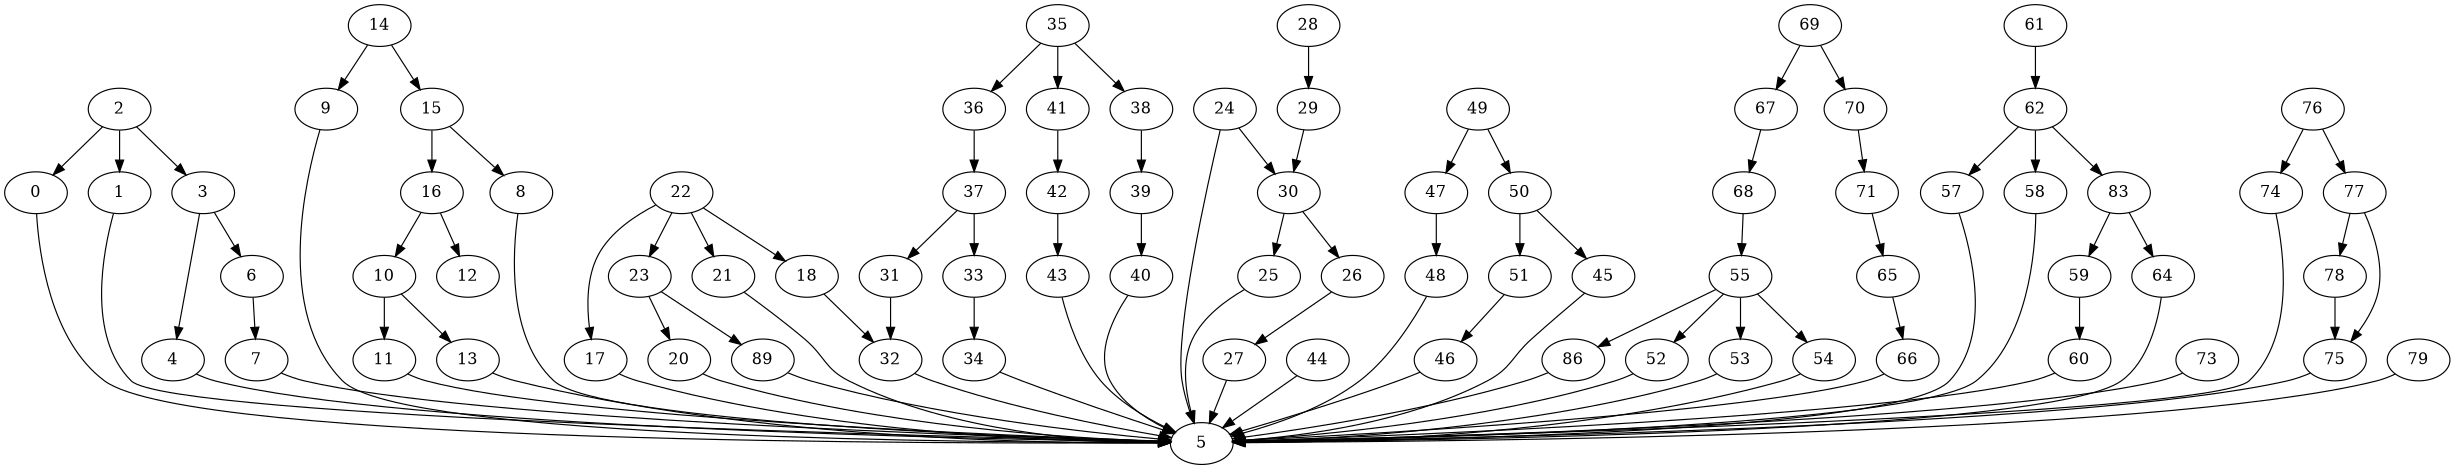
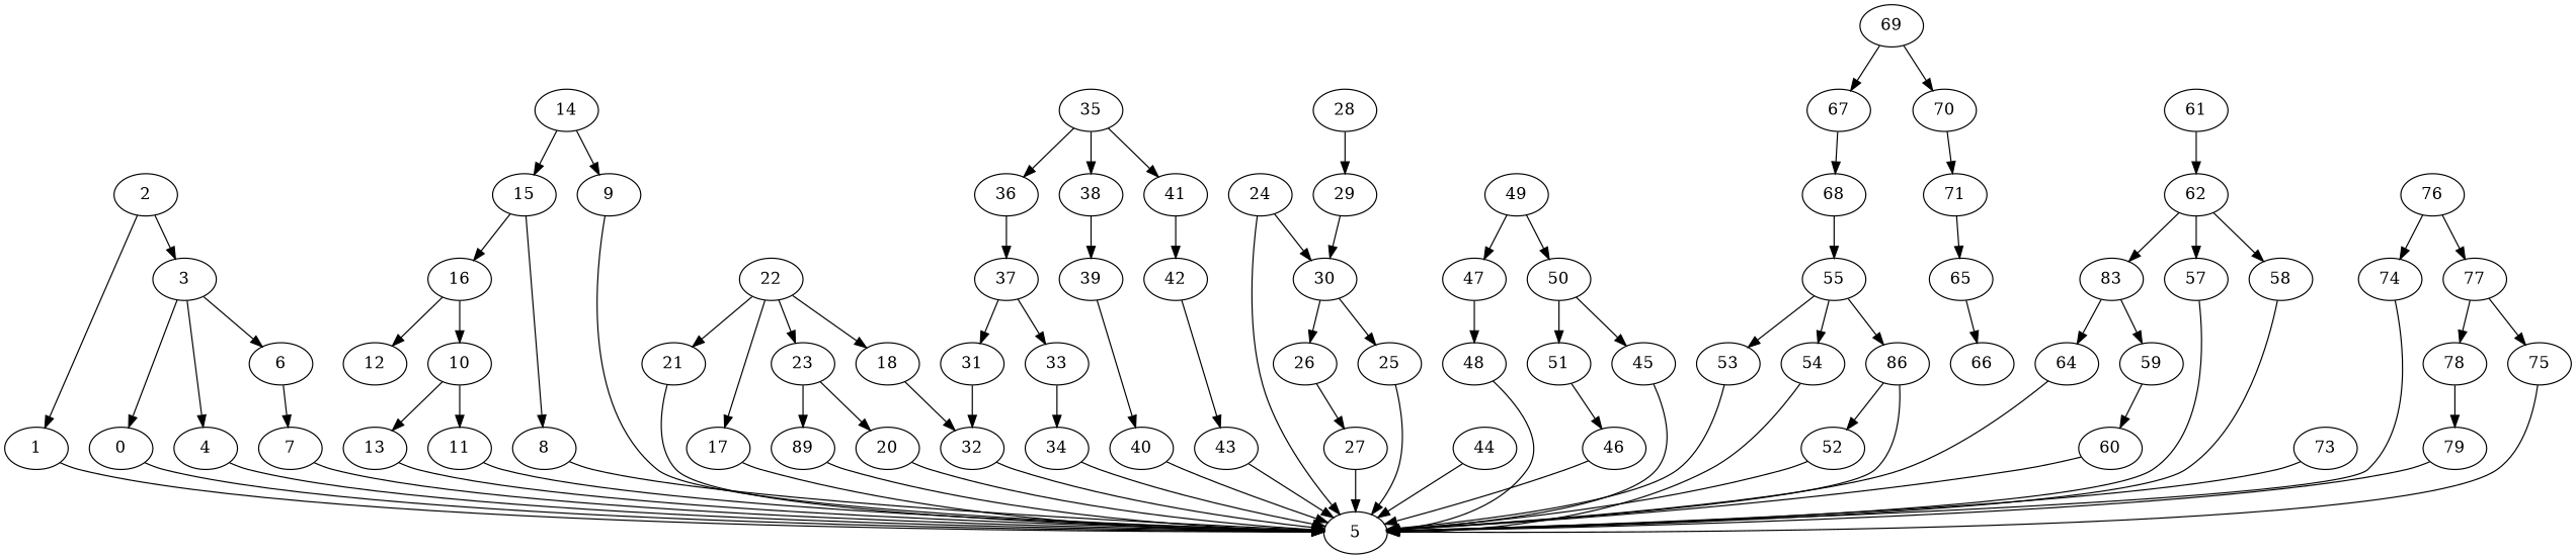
  strict digraph {
    node [exec=74]
    edge [comm=5]
    0 [exec=100]
    5 [exec=99]
    1 [exec=155]
    2 [exec=187]
    3 [exec=188]
    4
    6 [exec=194]
    7 [exec=191]
    8 [exec=163]
    9
    10 [exec=100]
    11 [exec=124]
    13 [exec=61]
    14 [exec=200]
    15 [exec=101]
    16 [exec=142]
    12
    17 [exec=112]
    18 [exec=160]
    32 [exec=149]
    n21 [exec=127 label=89]
    20 [exec=141]
    21 [exec=200]
    22 [exec=80]
    23 [exec=72]
    24 [exec=103]
    30 [exec=135]
    25 [exec=183]
    26 [exec=53]
    27 [exec=98]
    28 [exec=93]
    29 [exec=54]
    31 [exec=185]
    33 [exec=124]
    34 [exec=82]
    35 [exec=175]
    36 [exec=63]
    38 [exec=158]
    41 [exec=162]
    37 [exec=97]
    39 [exec=151]
    42 [exec=112]
    40
    43 [exec=72]
    44 [exec=182]
    45 [exec=159]
    46 [exec=170]
    47 [exec=127]
    48 [exec=154]
    49 [exec=71]
    50 [exec=99]
    51 [exec=118]
    52 [exec=195]
    53 [exec=78]
    54 [exec=144]
    55 [exec=142]
    n57 [exec=177 label=86]
    57 [exec=184]
    58 [exec=175]
    59 [exec=69]
    60 [exec=170]
    61 [exec=109]
    62 [exec=75]
    n64 [exec=144 label=83]
    64 [exec=142]
    66 [exec=76]
    65
    67 [exec=61]
    68 [exec=172]
    69 [exec=168]
    70 [exec=67]
    71 [exec=57]
    73 [exec=82]
    74 [exec=172]
    75 [exec=162]
    76 [exec=164]
    77 [exec=192]
    78 [exec=120]
    79 [exec=172]
    0 -> 5 [comm=12]
    1 -> 5 [comm=18]
    2 -> 1 [comm=14]
    2 -> 3 [comm=12]
-   2 -> 0 [comm=7]
+   3 -> 0 [comm=7]
    3 -> 4 [comm=20]
    3 -> 6 [comm=7]
    4 -> 5 [comm=6]
    6 -> 7 [comm=10]
    7 -> 5 [comm=19]
    8 -> 5 [comm=8]
    9 -> 5 [comm=8]
    10 -> 11 [comm=10]
    10 -> 13
    11 -> 5 [comm=6]
    13 -> 5 [comm=18]
    14 -> 9 [comm=13]
    14 -> 15 [comm=14]
    15 -> 8 [comm=12]
    15 -> 16 [comm=19]
    16 -> 10 [comm=11]
    16 -> 12 [comm=11]
    17 -> 5 [comm=13]
    18 -> 32
    32 -> 5 [comm=20]
    n21 -> 5 [comm=13]
    20 -> 5 [comm=15]
    21 -> 5 [comm=7]
    22 -> 17 [comm=16]
    22 -> 18 [comm=16]
    22 -> 21 [comm=8]
    22 -> 23 [comm=6]
    23 -> n21 [comm=12]
    23 -> 20
    24 -> 5 [comm=16]
    24 -> 30
    30 -> 25
    30 -> 26 [comm=15]
    25 -> 5 [comm=15]
    26 -> 27 [comm=18]
    27 -> 5 [comm=6]
    28 -> 29 [comm=16]
    29 -> 30 [comm=9]
    31 -> 32 [comm=7]
    33 -> 34
    34 -> 5 [comm=19]
    35 -> 36 [comm=13]
    35 -> 38 [comm=7]
    35 -> 41 [comm=13]
    36 -> 37 [comm=12]
    38 -> 39 [comm=18]
    41 -> 42 [comm=17]
    37 -> 31 [comm=9]
    37 -> 33 [comm=9]
    39 -> 40 [comm=10]
    42 -> 43 [comm=18]
    40 -> 5 [comm=12]
    43 -> 5 [comm=20]
    44 -> 5 [comm=13]
    45 -> 5 [comm=13]
    46 -> 5 [comm=9]
    47 -> 48 [comm=14]
    48 -> 5 [comm=6]
    49 -> 47 [comm=19]
    49 -> 50 [comm=11]
    50 -> 45 [comm=8]
    50 -> 51 [comm=8]
    51 -> 46
    52 -> 5 [comm=10]
    53 -> 5 [comm=8]
    54 -> 5 [comm=9]
-   55 -> 52 [comm=20]
+   n57 -> 52 [comm=20]
    55 -> 53 [comm=20]
    55 -> 54 [comm=20]
    55 -> n57 [comm=17]
    n57 -> 5 [comm=11]
    57 -> 5 [comm=17]
    58 -> 5 [comm=9]
    59 -> 60 [comm=19]
    60 -> 5
    61 -> 62 [comm=15]
    62 -> 57 [comm=13]
    62 -> 58 [comm=15]
    62 -> n64 [comm=18]
    n64 -> 59 [comm=14]
    n64 -> 64 [comm=9]
    64 -> 5 [comm=16]
-   66 -> 5 [comm=12]
    65 -> 66 [comm=16]
    67 -> 68
    68 -> 55 [comm=14]
    69 -> 67 [comm=7]
    69 -> 70 [comm=10]
    70 -> 71 [comm=12]
    71 -> 65 [comm=7]
    73 -> 5 [comm=17]
    74 -> 5 [comm=18]
    75 -> 5 [comm=9]
    76 -> 74 [comm=6]
    76 -> 77 [comm=9]
    77 -> 75 [comm=20]
    77 -> 78 [comm=16]
-   78 -> 75 [comm=15]
+   78 -> 79 [comm=15]
    79 -> 5 [comm=17]
  }
